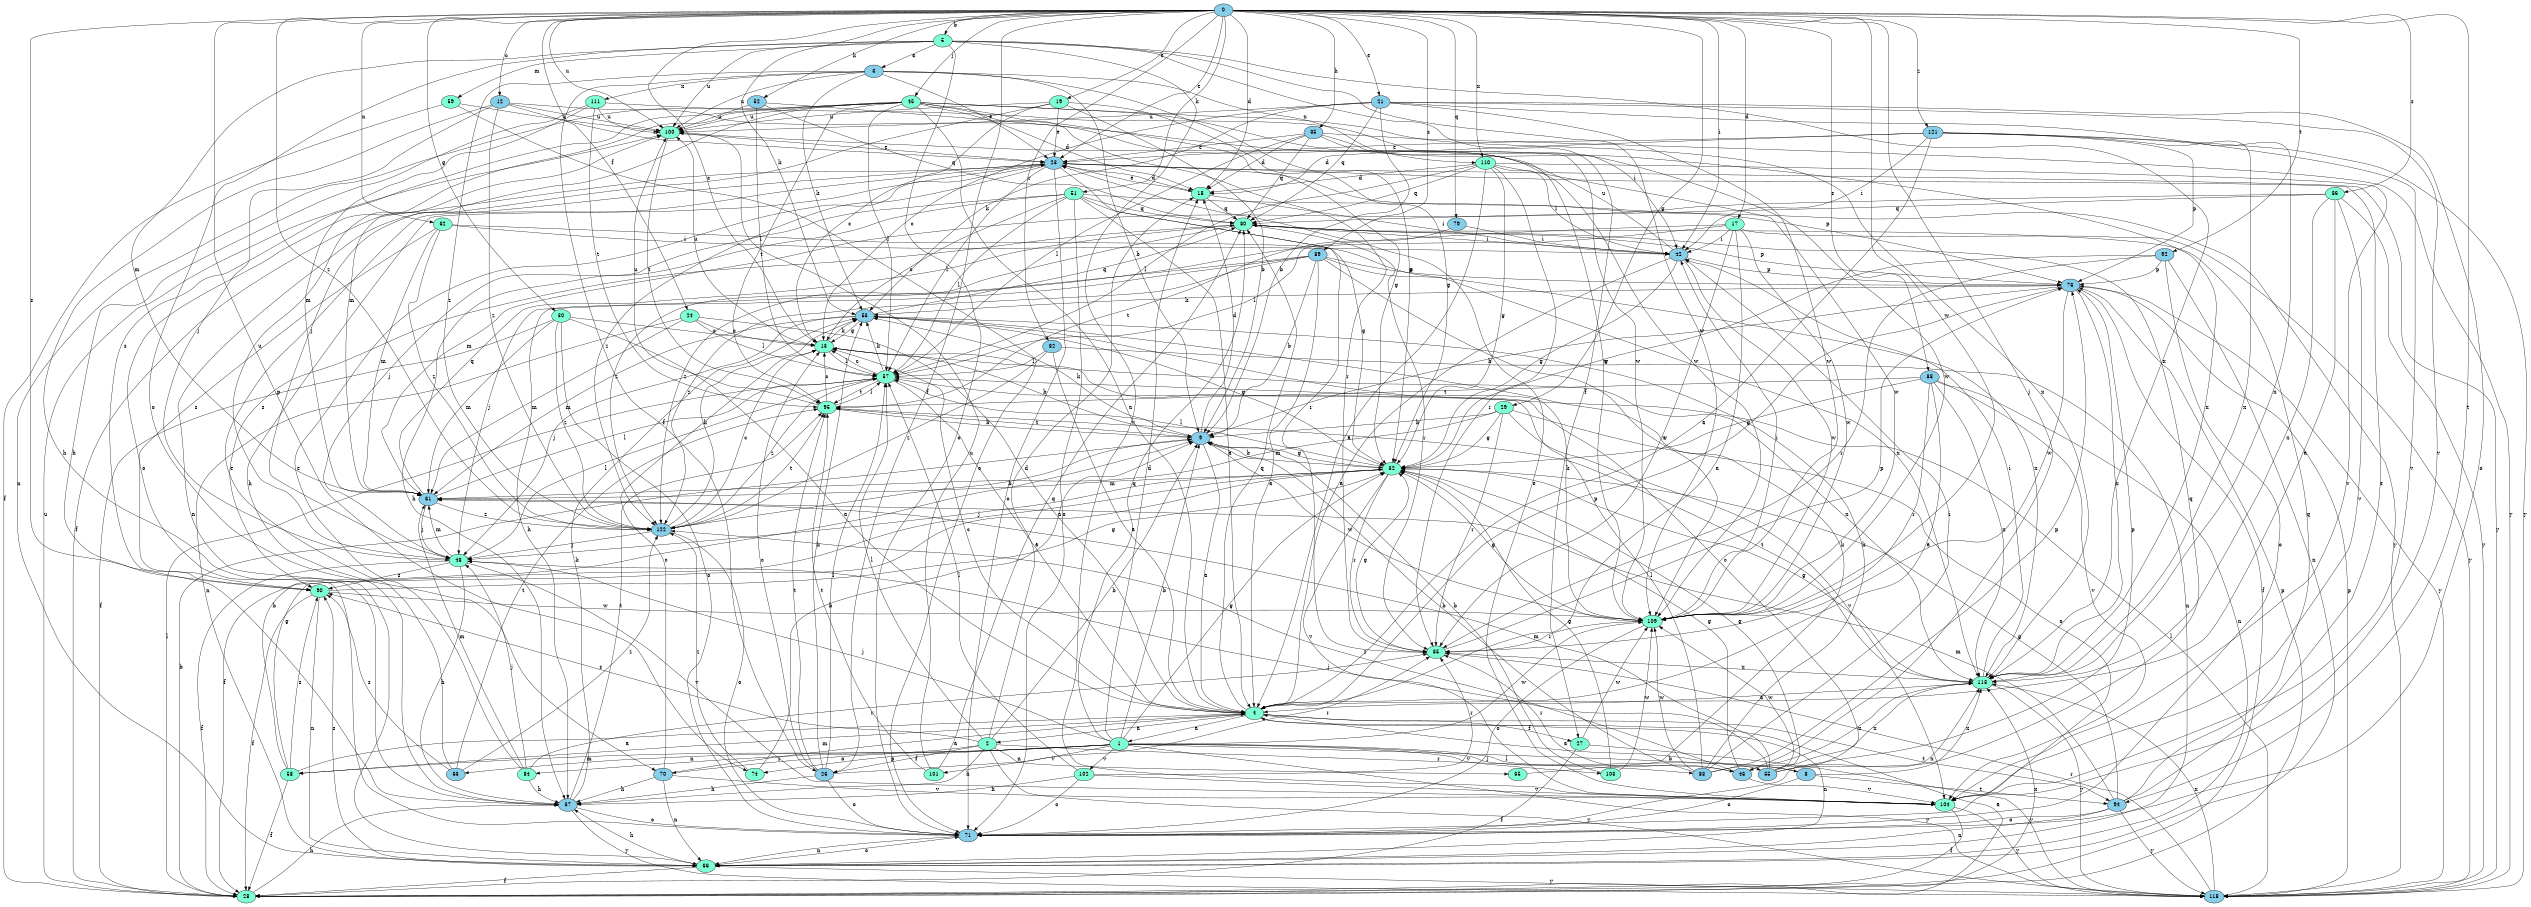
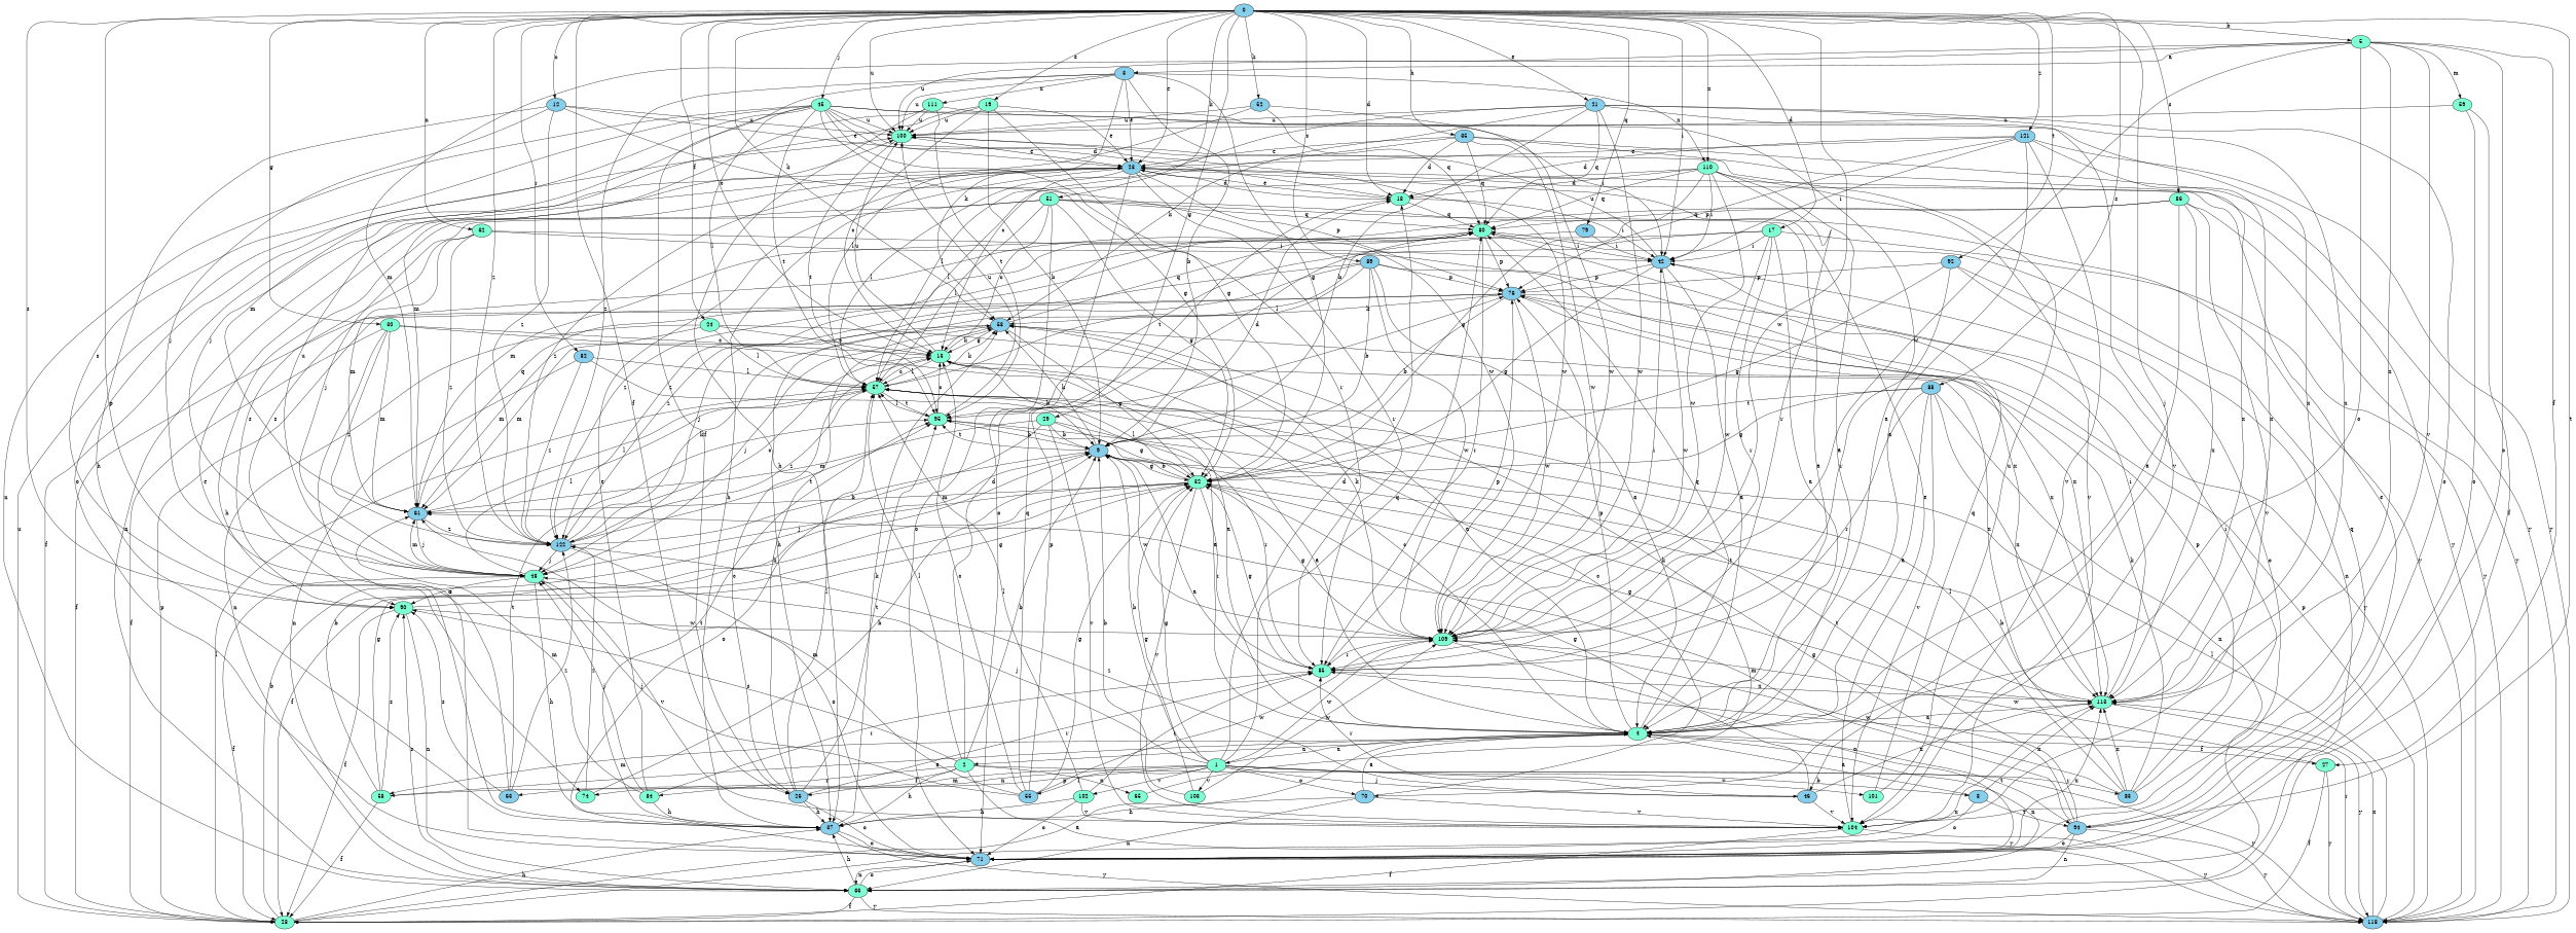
  strict digraph {
    node [fillcolor=aquamarine style=filled]
    0 [fillcolor=skyblue]
    5
    12 [fillcolor=skyblue]
    13
    17
    18
    19
    21 [fillcolor=skyblue]
    23 [fillcolor=skyblue]
    24
    26 [fillcolor=skyblue]
    29
    30
    35 [fillcolor=skyblue]
    42 [fillcolor=skyblue]
    45
    46 [fillcolor=skyblue]
    51
    52 [fillcolor=skyblue]
    53 [fillcolor=skyblue]
    62
    74
    79 [fillcolor=skyblue]
    82 [fillcolor=skyblue]
    86
    88 [fillcolor=skyblue]
    89 [fillcolor=skyblue]
    90
    92 [fillcolor=skyblue]
    94 [fillcolor=skyblue]
    100
    109
    110
    121 [fillcolor=skyblue]
    122 [fillcolor=skyblue]
    70 [fillcolor=skyblue]
    3 [fillcolor=skyblue]
    27
    59
    61 [fillcolor=skyblue]
    71 [fillcolor=skyblue]
    104
    113
    48
    37 [fillcolor=skyblue]
    9 [fillcolor=skyblue]
    57
    118 [fillcolor=skyblue]
    4
    85
    80
    32
    66
    76 [fillcolor=skyblue]
    28
    95
    1
    8 [fillcolor=skyblue]
    55 [fillcolor=skyblue]
    58
    63 [fillcolor=skyblue]
    101
    102
    103
    2
    65
    83 [fillcolor=skyblue]
    84
    111
    0 -> 5 [label=b]
    0 -> 12 [label=c]
    0 -> 13 [label=c]
    0 -> 17 [label=d]
    0 -> 18 [label=d]
    0 -> 19 [label=e]
    0 -> 21 [label=e]
    0 -> 23 [label=e]
    0 -> 24 [label=f]
    0 -> 26 [label=f]
    0 -> 29 [label=g]
    0 -> 30 [label=g]
    0 -> 35 [label=h]
    0 -> 42 [label=i]
    0 -> 45 [label=j]
    0 -> 46 [label=j]
    0 -> 51 [label=k]
    0 -> 52 [label=k]
    0 -> 53 [label=k]
    0 -> 62 [label=n]
    0 -> 74 [label=p]
    0 -> 79 [label=q]
    0 -> 82 [label=r]
    0 -> 86 [label=s]
    0 -> 88 [label=s]
    0 -> 89 [label=s]
    0 -> 90 [label=s]
    0 -> 92 [label=t]
    0 -> 94 [label=t]
    0 -> 100 [label=u]
    0 -> 109 [label=w]
    0 -> 110 [label=x]
    0 -> 121 [label=z]
    0 -> 122 [label=z]
    5 -> 100 [label=u]
    5 -> 109 [label=w]
    5 -> 70 [label=o]
    5 -> 3 [label=a]
    5 -> 27 [label=f]
    5 -> 59 [label=m]
    5 -> 61 [label=m]
    5 -> 71 [label=o]
    5 -> 104 [label=v]
    5 -> 113 [label=x]
    12 -> 23 [label=e]
    12 -> 100 [label=u]
    12 -> 109 [label=w]
    12 -> 122 [label=z]
    12 -> 48 [label=j]
    12 -> 37 [label=h]
    13 -> 53 [label=k]
    13 -> 100 [label=u]
    13 -> 113 [label=x]
    13 -> 9 [label=b]
    13 -> 57 [label=l]
    17 -> 42 [label=i]
    17 -> 109 [label=w]
    17 -> 122 [label=z]
    17 -> 57 [label=l]
    17 -> 118 [label=y]
    17 -> 4 [label=a]
    17 -> 85 [label=r]
    18 -> 23 [label=e]
    18 -> 42 [label=i]
    18 -> 80 [label=q]
    19 -> 13 [label=c]
    19 -> 23 [label=e]
    19 -> 100 [label=u]
    19 -> 48 [label=j]
    19 -> 9 [label=b]
    19 -> 32 [label=g]
    21 -> 13 [label=c]
    21 -> 53 [label=k]
    21 -> 100 [label=u]
    21 -> 109 [label=w]
    21 -> 71 [label=o]
    21 -> 104 [label=v]
    21 -> 113 [label=x]
    21 -> 9 [label=b]
    21 -> 80 [label=q]
    23 -> 18 [label=d]
    23 -> 122 [label=z]
    23 -> 71 [label=o]
    23 -> 37 [label=h]
    23 -> 57 [label=l]
    23 -> 118 [label=y]
    23 -> 85 [label=r]
    23 -> 66 [label=n]
    23 -> 76 [label=p]
    23 -> 28 [label=f]
    24 -> 13 [label=c]
    24 -> 61 [label=m]
    24 -> 57 [label=l]
    24 -> 4 [label=a]
    24 -> 66 [label=n]
    26 -> 13 [label=c]
    26 -> 53 [label=k]
    26 -> 71 [label=o]
    26 -> 37 [label=h]
    26 -> 57 [label=l]
    26 -> 85 [label=r]
    26 -> 95 [label=t]
    29 -> 61 [label=m]
    29 -> 71 [label=o]
    29 -> 104 [label=v]
    29 -> 9 [label=b]
    29 -> 85 [label=r]
    29 -> 32 [label=g]
    30 -> 13 [label=c]
    30 -> 122 [label=z]
    30 -> 61 [label=m]
    30 -> 71 [label=o]
    30 -> 4 [label=a]
    30 -> 28 [label=f]
    35 -> 18 [label=d]
    35 -> 23 [label=e]
    35 -> 109 [label=w]
    35 -> 113 [label=x]
    35 -> 57 [label=l]
    35 -> 118 [label=y]
    35 -> 80 [label=q]
    42 -> 100 [label=u]
    42 -> 109 [label=w]
    42 -> 4 [label=a]
    42 -> 32 [label=g]
    42 -> 76 [label=p]
    45 -> 18 [label=d]
    45 -> 90 [label=s]
    45 -> 100 [label=u]
    45 -> 109 [label=w]
    45 -> 61 [label=m]
    45 -> 71 [label=o]
    45 -> 113 [label=x]
    45 -> 57 [label=l]
    45 -> 4 [label=a]
    45 -> 85 [label=r]
    45 -> 32 [label=g]
    45 -> 66 [label=n]
    45 -> 95 [label=t]
    46 -> 122 [label=z]
    46 -> 104 [label=v]
    46 -> 113 [label=x]
    46 -> 85 [label=r]
    46 -> 32 [label=g]
    51 -> 13 [label=c]
    51 -> 71 [label=o]
    51 -> 48 [label=j]
    51 -> 37 [label=h]
    51 -> 57 [label=l]
    51 -> 118 [label=y]
    51 -> 4 [label=a]
    51 -> 80 [label=q]
    51 -> 32 [label=g]
    52 -> 100 [label=u]
    52 -> 109 [label=w]
    52 -> 57 [label=l]
    52 -> 80 [label=q]
    53 -> 13 [label=g]
    53 -> 61 [label=m]
    53 -> 48 [label=j]
    53 -> 80 [label=q]
    53 -> 32 [label=g]
    62 -> 42 [label=i]
    62 -> 90 [label=s]
    62 -> 122 [label=z]
    62 -> 61 [label=m]
    62 -> 113 [label=x]
    74 -> 122 [label=z]
    74 -> 9 [label=b]
    79 -> 42 [label=i]
    79 -> 95 [label=t]
    82 -> 122 [label=z]
    82 -> 57 [label=l]
    82 -> 4 [label=a]
    82 -> 66 [label=n]
    86 -> 61 [label=m]
    86 -> 104 [label=v]
    86 -> 113 [label=x]
    86 -> 118 [label=y]
    86 -> 4 [label=a]
    86 -> 80 [label=q]
    88 -> 104 [label=v]
    88 -> 113 [label=x]
    88 -> 4 [label=a]
    88 -> 85 [label=r]
    88 -> 32 [label=g]
    88 -> 66 [label=n]
    88 -> 95 [label=t]
    89 -> 109 [label=w]
    89 -> 122 [label=z]
    89 -> 113 [label=x]
    89 -> 48 [label=j]
    89 -> 37 [label=h]
    89 -> 9 [label=b]
    89 -> 4 [label=a]
    89 -> 76 [label=p]
    90 -> 109 [label=w]
    90 -> 32 [label=g]
    90 -> 66 [label=n]
    90 -> 28 [label=f]
    92 -> 71 [label=o]
    92 -> 85 [label=r]
    92 -> 32 [label=g]
    92 -> 66 [label=n]
    92 -> 76 [label=p]
    94 -> 23 [label=e]
    94 -> 61 [label=m]
    94 -> 71 [label=o]
    94 -> 118 [label=y]
    94 -> 80 [label=q]
    94 -> 32 [label=g]
    94 -> 66 [label=n]
-   101 -> 95 [label=t]
+   94 -> 95 [label=t]
    100 -> 23 [label=e]
    100 -> 95 [label=t]
    109 -> 42 [label=i]
    109 -> 53 [label=k]
    109 -> 71 [label=o]
    109 -> 85 [label=r]
    109 -> 32 [label=g]
    110 -> 18 [label=d]
    110 -> 42 [label=i]
    110 -> 109 [label=w]
    110 -> 104 [label=v]
    110 -> 57 [label=l]
    110 -> 4 [label=a]
    110 -> 85 [label=r]
    110 -> 80 [label=q]
    110 -> 32 [label=g]
    121 -> 18 [label=d]
    121 -> 23 [label=e]
    121 -> 42 [label=i]
    121 -> 104 [label=v]
    121 -> 113 [label=x]
    121 -> 118 [label=y]
    121 -> 4 [label=a]
    121 -> 76 [label=p]
    122 -> 13 [label=c]
    122 -> 53 [label=k]
    122 -> 71 [label=o]
    122 -> 48 [label=j]
    122 -> 9 [label=b]
    122 -> 95 [label=t]
    70 -> 13 [label=c]
    70 -> 104 [label=v]
    70 -> 37 [label=h]
    70 -> 4 [label=a]
    70 -> 66 [label=n]
    3 -> 23 [label=e]
    3 -> 26 [label=f]
    3 -> 53 [label=k]
    3 -> 100 [label=u]
    3 -> 110 [label=x]
    3 -> 122 [label=z]
    3 -> 9 [label=b]
    3 -> 32 [label=g]
    3 -> 111 [label=x]
    27 -> 109 [label=w]
    27 -> 118 [label=y]
    27 -> 28 [label=f]
    59 -> 100 [label=u]
    59 -> 71 [label=o]
    59 -> 28 [label=f]
    61 -> 122 [label=z]
    61 -> 48 [label=j]
    61 -> 57 [label=l]
    61 -> 80 [label=q]
    71 -> 113 [label=x]
    71 -> 66 [label=n]
    104 -> 23 [label=e]
    104 -> 118 [label=y]
    104 -> 28 [label=f]
    113 -> 42 [label=i]
    113 -> 118 [label=y]
    113 -> 4 [label=a]
    113 -> 32 [label=g]
    113 -> 95 [label=t]
    48 -> 90 [label=s]
    48 -> 100 [label=u]
    48 -> 61 [label=m]
    48 -> 104 [label=v]
    48 -> 37 [label=h]
    48 -> 57 [label=l]
    48 -> 28 [label=f]
    37 -> 53 [label=k]
    37 -> 71 [label=o]
    37 -> 118 [label=y]
    37 -> 95 [label=t]
    9 -> 18 [label=d]
    9 -> 53 [label=k]
    9 -> 109 [label=w]
    9 -> 4 [label=a]
    9 -> 32 [label=g]
    9 -> 95 [label=t]
    57 -> 13 [label=c]
    57 -> 53 [label=k]
    57 -> 122 [label=z]
    57 -> 4 [label=a]
    57 -> 95 [label=t]
    118 -> 113 [label=x]
    118 -> 57 [label=l]
    118 -> 85 [label=r]
    118 -> 76 [label=p]
    4 -> 13 [label=c]
    4 -> 94 [label=t]
    4 -> 27 [label=f]
    4 -> 80 [label=q]
    4 -> 66 [label=n]
    4 -> 76 [label=p]
    4 -> 1 [label=a]
    4 -> 58 [label=m]
    4 -> 2 [label=a]
    85 -> 113 [label=x]
    85 -> 32 [label=g]
    85 -> 76 [label=p]
    80 -> 42 [label=i]
    80 -> 90 [label=s]
    80 -> 122 [label=z]
    80 -> 85 [label=r]
    80 -> 76 [label=p]
    32 -> 61 [label=m]
    32 -> 104 [label=v]
    32 -> 48 [label=j]
    32 -> 9 [label=b]
    32 -> 57 [label=l]
    32 -> 85 [label=r]
    32 -> 28 [label=f]
    66 -> 90 [label=s]
    66 -> 71 [label=o]
    66 -> 37 [label=h]
    66 -> 118 [label=y]
    66 -> 28 [label=f]
    76 -> 53 [label=k]
    76 -> 109 [label=w]
    76 -> 113 [label=x]
    76 -> 9 [label=b]
    76 -> 118 [label=y]
    76 -> 28 [label=f]
    28 -> 100 [label=u]
    28 -> 113 [label=x]
    28 -> 37 [label=h]
    28 -> 9 [label=b]
    28 -> 57 [label=l]
    28 -> 4 [label=a]
    28 -> 76 [label=p]
    95 -> 13 [label=c]
    95 -> 100 [label=u]
    95 -> 9 [label=b]
    95 -> 57 [label=l]
    1 -> 18 [label=d]
    1 -> 46 [label=j]
    1 -> 74 [label=p]
    1 -> 109 [label=w]
    1 -> 70 [label=o]
    1 -> 48 [label=j]
    1 -> 9 [label=b]
    1 -> 118 [label=y]
    1 -> 80 [label=q]
    1 -> 32 [label=g]
    1 -> 8 [label=b]
    1 -> 55 [label=l]
    1 -> 58 [label=m]
    1 -> 63 [label=n]
    1 -> 101 [label=v]
    1 -> 102 [label=v]
    1 -> 103 [label=v]
    8 -> 94 [label=t]
    8 -> 71 [label=o]
    8 -> 113 [label=x]
    8 -> 4 [label=a]
    55 -> 13 [label=c]
    55 -> 109 [label=w]
    55 -> 61 [label=m]
    55 -> 48 [label=j]
    55 -> 80 [label=q]
    55 -> 32 [label=g]
    55 -> 76 [label=p]
    58 -> 90 [label=s]
    58 -> 9 [label=b]
    58 -> 4 [label=a]
    58 -> 32 [label=g]
    58 -> 28 [label=f]
    63 -> 23 [label=e]
    63 -> 90 [label=s]
    63 -> 122 [label=z]
    63 -> 95 [label=t]
    101 -> 100 [label=u]
    101 -> 80 [label=q]
    102 -> 71 [label=o]
    102 -> 104 [label=v]
    102 -> 37 [label=h]
    102 -> 57 [label=l]
    102 -> 85 [label=r]
    103 -> 109 [label=w]
    103 -> 9 [label=b]
    103 -> 32 [label=g]
    2 -> 18 [label=d]
    2 -> 26 [label=f]
    2 -> 90 [label=s]
    2 -> 37 [label=h]
    2 -> 9 [label=b]
    2 -> 57 [label=l]
    2 -> 118 [label=y]
    2 -> 65 [label=n]
    2 -> 83 [label=r]
    2 -> 84 [label=r]
    65 -> 53 [label=k]
    83 -> 42 [label=i]
    83 -> 53 [label=k]
    83 -> 109 [label=w]
    83 -> 113 [label=x]
    83 -> 9 [label=b]
    83 -> 57 [label=l]
    83 -> 76 [label=p]
    84 -> 23 [label=e]
    84 -> 61 [label=m]
    84 -> 48 [label=j]
    84 -> 37 [label=h]
    84 -> 85 [label=r]
    111 -> 42 [label=i]
    111 -> 100 [label=u]
    111 -> 61 [label=m]
    111 -> 37 [label=h]
    111 -> 95 [label=t]
  }
